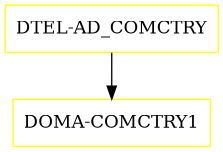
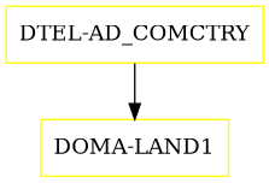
  digraph {
    node [color=yellow shape=box]
    "DTEL-AD_COMCTRY"
-   "DOMA-LAND1" [label="DOMA-COMCTRY1"]
+   "DOMA-LAND1"
    "DTEL-AD_COMCTRY" -> "DOMA-LAND1"
  }
